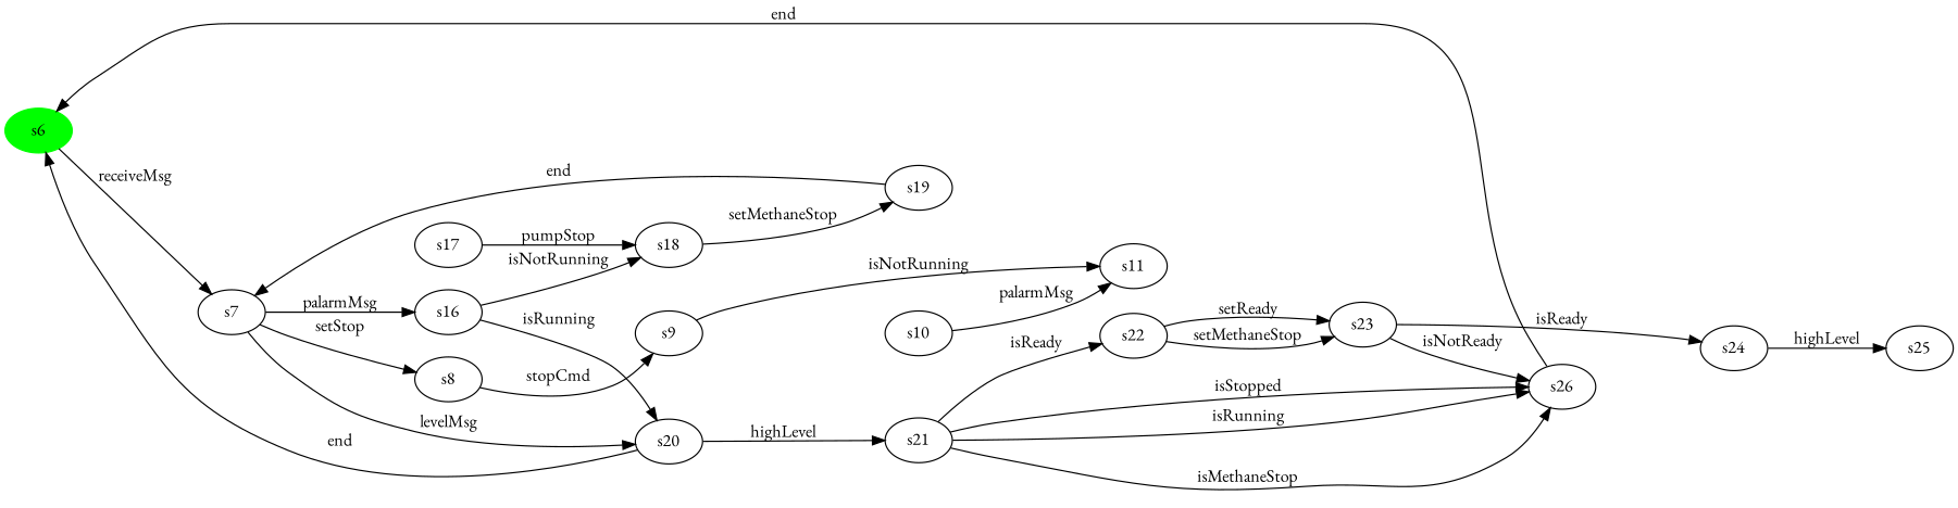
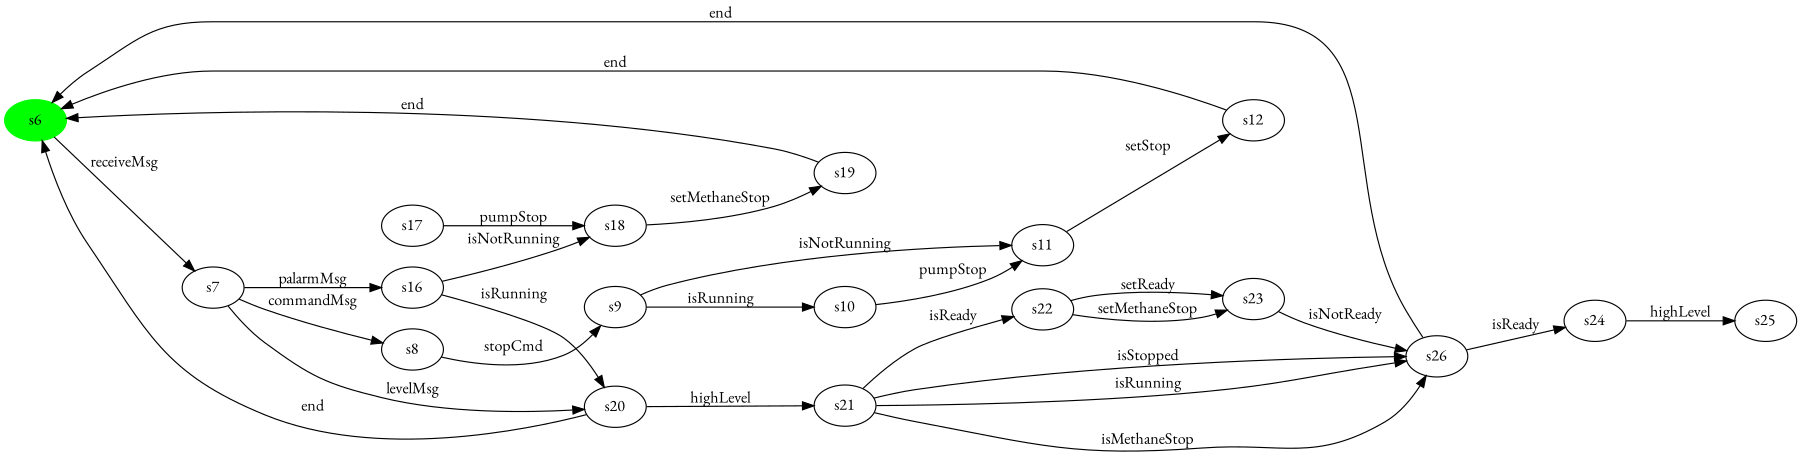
  digraph {
    fontname="EB Garamond"
    rankdir=LR
    node [fontname="EB Garamond"]
    edge [fontname="EB Garamond"]
    n1 [color=green label=s6 style=filled]
    n2 [label=s7]
    n3 [label=s8]
    n4 [label=s16]
    n5 [label=s20]
    n6 [label=s9]
    n7 [label=s18]
    n8 [label=s21]
    n9 [label=s10]
    n10 [label=s11]
    n11 [label=s17]
    n12 [label=s19]
    n13 [label=s22]
    n14 [label=s26]
+   n15 [label=s12]
    n16 [label=s23]
    n17 [label=s24]
    n18 [label=s25]
    n1 -> n2 [label=" receiveMsg "]
-   n2 -> n3 [label=" setStop "]
+   n2 -> n3 [label=" commandMsg "]
    n2 -> n4 [label=" palarmMsg "]
    n2 -> n5 [label=" levelMsg "]
    n3 -> n6 [label=" stopCmd "]
    n4 -> n5 [label=" isRunning "]
    n4 -> n7 [label=" isNotRunning "]
    n5 -> n1 [label=" end "]
    n5 -> n8 [label=" highLevel "]
+   n6 -> n9 [label=" isRunning "]
    n6 -> n10 [label=" isNotRunning "]
    n7 -> n12 [label=" setMethaneStop "]
    n8 -> n13 [label=" isReady "]
    n8 -> n14 [label=" isMethaneStop "]
    n8 -> n14 [label=" isStopped "]
    n8 -> n14 [label=" isRunning "]
-   n9 -> n10 [label=" palarmMsg "]
+   n9 -> n10 [label=" pumpStop "]
+   n10 -> n15 [label=" setStop "]
    n11 -> n7 [label=" pumpStop "]
-   n12 -> n2 [label=" end "]
+   n12 -> n1 [label=" end "]
    n13 -> n16 [label=" setReady "]
    n13 -> n16 [label=" setMethaneStop "]
    n14 -> n1 [label=" end "]
+   n15 -> n1 [label=" end "]
    n16 -> n14 [label=" isNotReady "]
-   n16 -> n17 [label=" isReady "]
+   n14 -> n17 [label=" isReady "]
    n17 -> n18 [label=" highLevel "]
  }
